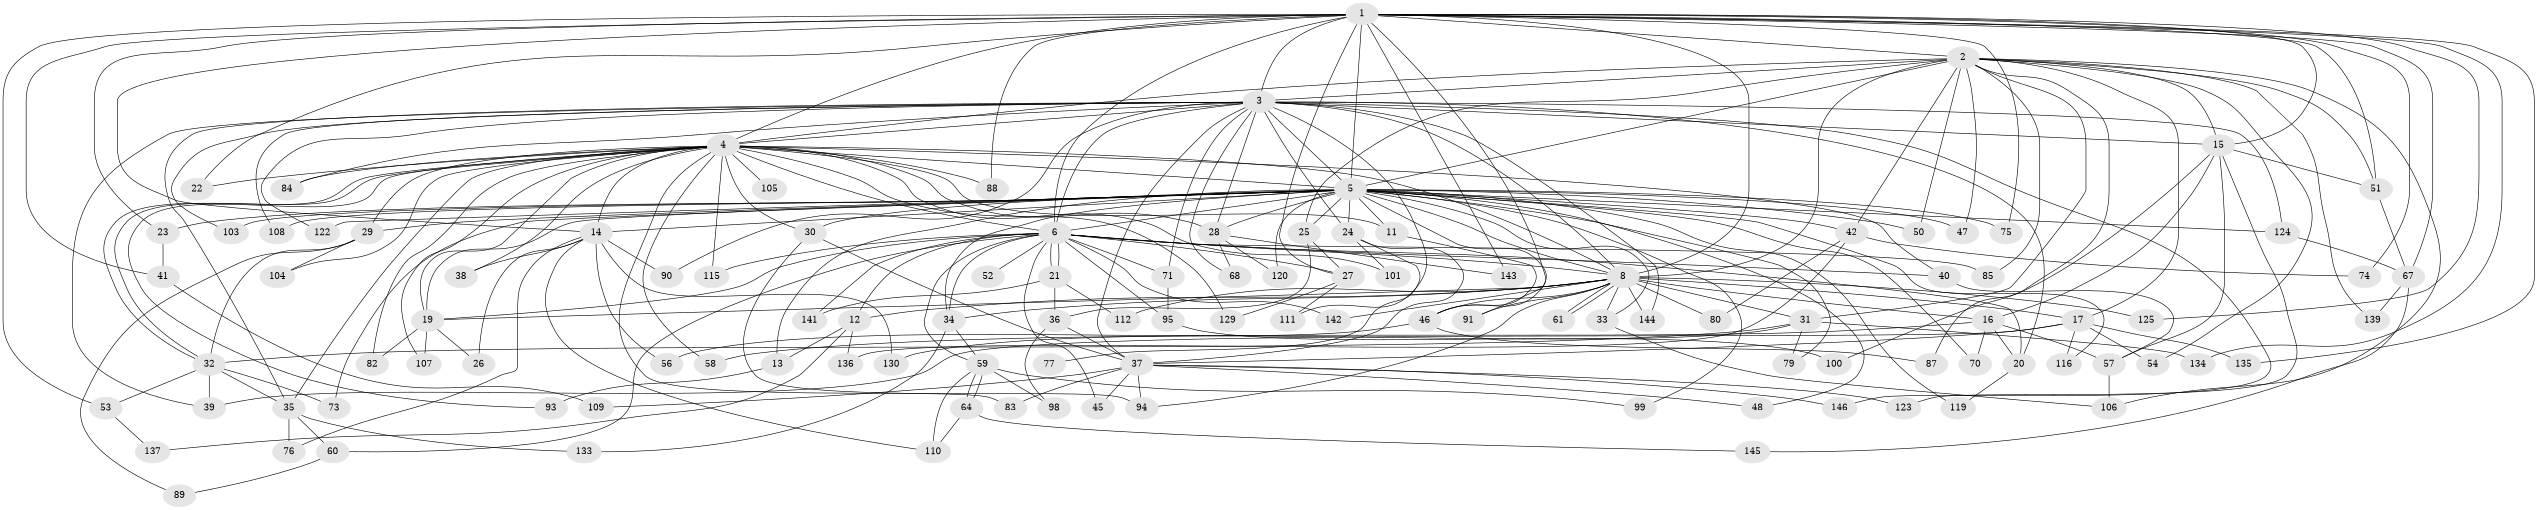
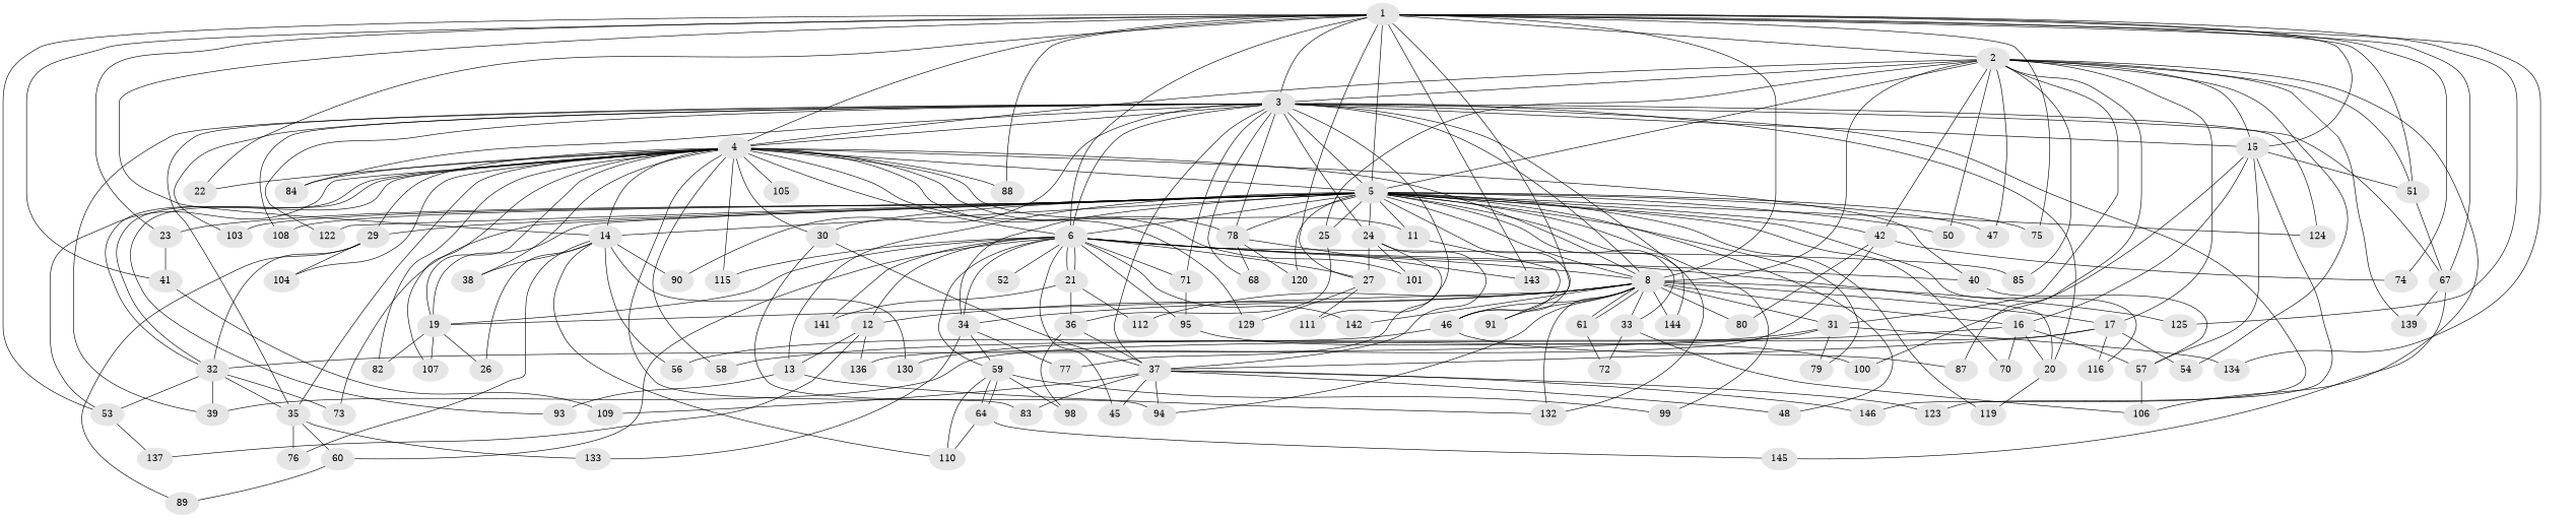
  graph {
    node [color=gray90 style=filled]
    1 [super="+131"]
    2 [super="+92"]
    3 [super="+9"]
    4 [super="+66"]
    5 [super="+10"]
    6 [super="+7"]
    8 [super="+55"]
    14 [super="+63"]
    15 [super="+117"]
    22
    23
    27 [super="+97"]
    41
    46
    51 [super="+128"]
    53
    67 [super="+121"]
    74
    75
    88
    125
    134
-   135
    143
    17 [super="+78"]
    25
    31 [super="+126"]
    42
    47
    50
    54
    85
    87
    106 [super="+114"]
    139
    20
    24
-   28 [super="+65"]
+   28 [super="+65" label=78]
    35 [super="+43"]
    37 [super="+44"]
    39 [super="+118"]
    68
    71
    84
    90
    103
    108
    111
    122
    124
    144
    146
    11 [super="+96"]
    29 [super="+81"]
    30 [super="+113"]
    32
    38
    40
    58
    82
    83
    93
    101
    104
    105
    107
    115
    129
    19 [super="+49"]
    13 [super="+138"]
    33 [super="+102"]
    34 [super="+69"]
    48
    70
    73
    79
    91
    99
    116
    119
    120
+   132
    52
    12
    21
    45
    59 [super="+140"]
    60
    95
    141
    142
    16 [super="+62"]
    61
    80
    94
    112
    26
    56
    76
    110
    130
    57 [super="+127"]
    100
    123
    109
    137
    145
    36 [super="+86"]
    136
    77
    133
    89
+   72
    98
    64
    1 -- 2 [weight=2]
    1 -- 3 [weight=2]
    1 -- 4
    1 -- 5 [weight=2]
    1 -- 6 [weight=2]
    1 -- 8
    1 -- 14
    1 -- 15
    1 -- 22
    1 -- 23
    1 -- 27
    1 -- 41
    1 -- 46
    1 -- 51
    1 -- 53
    1 -- 67
    1 -- 74
    1 -- 75
    1 -- 88
    1 -- 125
    1 -- 134
-   1 -- 135
    1 -- 143
    2 -- 3 [weight=2]
    2 -- 4
    2 -- 5 [weight=2]
    2 -- 8
    2 -- 15
    2 -- 51
    2 -- 17
    2 -- 25
    2 -- 31
    2 -- 42
    2 -- 47
    2 -- 50
    2 -- 54
    2 -- 85
    2 -- 87
    2 -- 106
    2 -- 139
    3 -- 4 [weight=2]
    3 -- 5 [weight=4]
    3 -- 6 [weight=4]
    3 -- 8 [weight=2]
    3 -- 15
-   124 -- 67
+   3 -- 67
    3 -- 20
    3 -- 24
    3 -- 28
    3 -- 35
    3 -- 37
    3 -- 39
    3 -- 68
    3 -- 71
    3 -- 84
    3 -- 90
    3 -- 103
    3 -- 108
    3 -- 111
    3 -- 122
    3 -- 124
    3 -- 144
    3 -- 146
    4 -- 5 [weight=2]
    4 -- 6 [weight=2]
    4 -- 8
    4 -- 14
    4 -- 22
+   4 -- 53
    4 -- 88
    4 -- 28
    4 -- 35
    4 -- 84
    4 -- 11
    4 -- 29
    4 -- 30
    4 -- 32
    4 -- 32
    4 -- 38
    4 -- 40
    4 -- 58
    4 -- 82
    4 -- 83
    4 -- 93
    4 -- 101
    4 -- 104
    4 -- 105
    4 -- 107
    4 -- 115
    4 -- 129
    4 -- 19
    5 -- 6 [weight=4]
    5 -- 8 [weight=3]
    5 -- 14
    5 -- 23
    5 -- 75
    5 -- 25
    5 -- 42
    5 -- 47
    5 -- 50
    5 -- 24
    5 -- 28 [weight=2]
    5 -- 103
    5 -- 108
    5 -- 122
    5 -- 124
    5 -- 11
    5 -- 29
    5 -- 30
    5 -- 19
    5 -- 13
    5 -- 33 [weight=2]
    5 -- 34
    5 -- 48
    5 -- 70
    5 -- 73
    5 -- 79
    5 -- 91
    5 -- 99
    5 -- 116
    5 -- 119
    5 -- 120
+   5 -- 132
    6 -- 8 [weight=2]
    6 -- 27
    6 -- 85
    6 -- 20
    6 -- 71
    6 -- 40
    6 -- 115
    6 -- 19
    6 -- 34
    6 -- 52
    6 -- 12
    6 -- 21
    6 -- 21
    6 -- 45
    6 -- 59
    6 -- 60
    6 -- 95
    6 -- 141
    6 -- 142
    8 -- 46
    8 -- 125
    8 -- 17
    8 -- 31
    8 -- 144
    8 -- 19
    8 -- 33
    8 -- 34
    8 -- 91
+   8 -- 132
    8 -- 12
    8 -- 142
    8 -- 16
    8 -- 61
    8 -- 61
    8 -- 80
    8 -- 94
    8 -- 112
    14 -- 90
    14 -- 38
    14 -- 26
    14 -- 56
    14 -- 76
    14 -- 110
    14 -- 130
    15 -- 51
    15 -- 16
    15 -- 57
    15 -- 100
    15 -- 123
    23 -- 41
    27 -- 111
    27 -- 129
    41 -- 109
    46 -- 87
    46 -- 56
    51 -- 67
    53 -- 137
    67 -- 139
    67 -- 145
-   17 -- 135
    17 -- 54
    17 -- 37
    17 -- 39
    17 -- 116
-   25 -- 27
+   24 -- 27
    25 -- 36
    31 -- 134
    31 -- 32
    31 -- 79
    31 -- 130
    42 -- 74
    42 -- 80
    42 -- 136
    20 -- 119
    24 -- 37
    24 -- 101
    24 -- 77
    28 -- 143
    28 -- 68
    28 -- 120
    35 -- 60
    35 -- 76
    35 -- 133
    37 -- 146
    37 -- 83
    37 -- 48
    37 -- 45
    37 -- 94
    37 -- 123
    37 -- 109
    71 -- 95
    11 -- 46
    29 -- 32
    29 -- 104
    29 -- 89
    30 -- 37
    30 -- 94
    32 -- 53
    32 -- 35
    32 -- 39
    32 -- 73
    40 -- 57
    19 -- 82
    19 -- 107
    19 -- 26
    13 -- 93
+   13 -- 132
    33 -- 106
+   33 -- 72
    34 -- 59
+   34 -- 77
    34 -- 133
    12 -- 13
    12 -- 137
    12 -- 136
    21 -- 141
    21 -- 112
    21 -- 36
    59 -- 99
    59 -- 110
    59 -- 98
    59 -- 64
    59 -- 64
    60 -- 89
    95 -- 100
    16 -- 20
    16 -- 58
    16 -- 70
    16 -- 57
+   61 -- 72
    57 -- 106
    36 -- 37
    36 -- 98
    64 -- 110
    64 -- 145
  }
